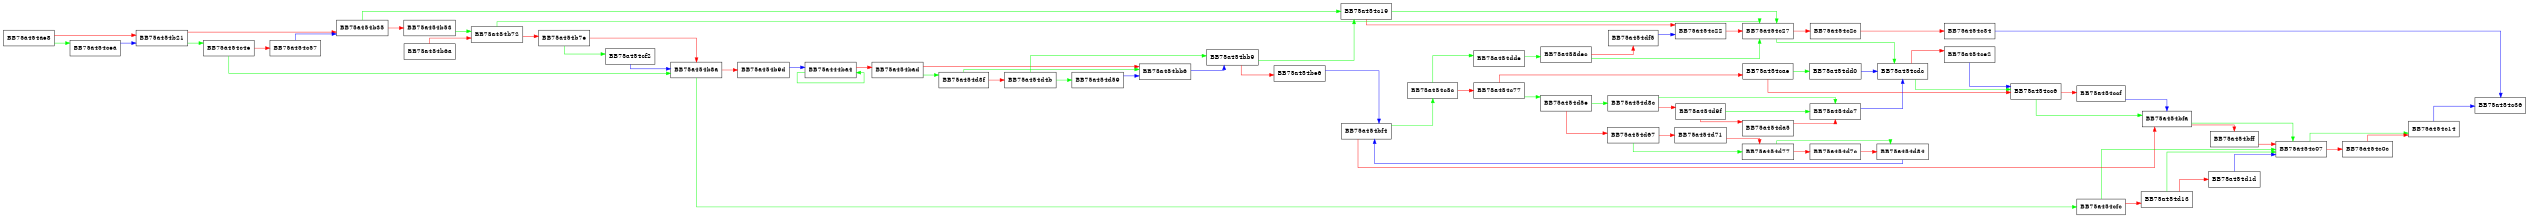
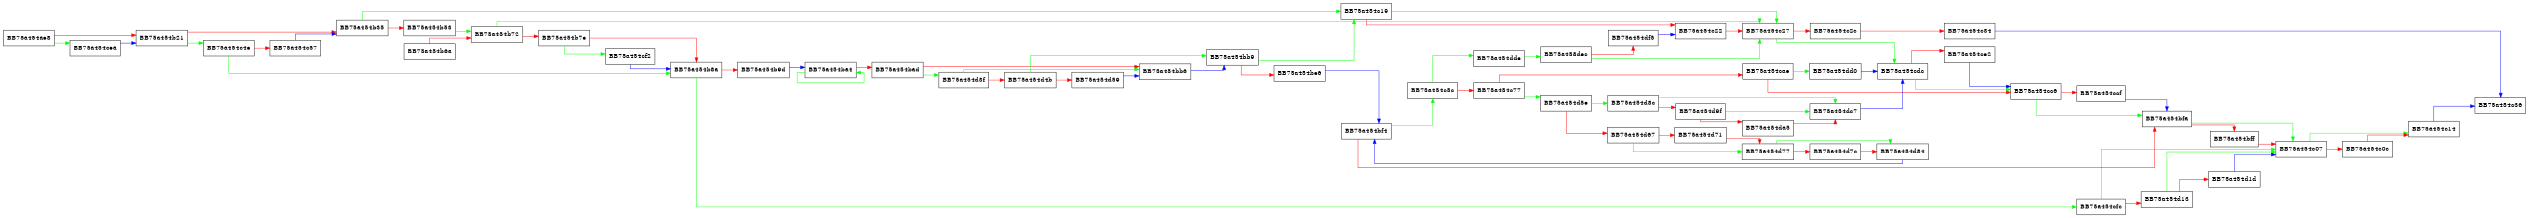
  digraph {
    rankdir=LR
    splines=ortho
    node [shape=box]
    edge [color=red]
    BB75a454ae8
    BB75a454cea
    BB75a454b21
    BB75a454c4e
    BB75a454b35
    BB75a454b8a
    BB75a454c57
    BB75a454c19
    BB75a454b53
    BB75a454cfc
    BB75a454b9d
    BB75a454c27
    BB75a454c22
    BB75a454b72
    BB75a454c2c
    BB75a454cdc
    BB75a454b7e
    BB75a454b6a
    BB75a454cf2
    BB75a454c34
    BB75a454c36
    BB75a454c07
    BB75a454d13
-   BB75a454ba4 [label=BB75a444ba4]
+   BB75a454ba4
    BB75a454c14
    BB75a454c0c
    BB75a454d1d
    BB75a454bad
    BB75a454d3f
    BB75a454bb6
    BB75a454d4b
    BB75a454bb9
    BB75a454d59
    BB75a454be6
    BB75a454bf4
    BB75a454c5c
    BB75a454bfa
    BB75a454dde
    BB75a454c77
    BB75a454bff
    n41 [label=BB75a458dec]
    BB75a454d5e
    BB75a454cae
    BB75a454df5
    BB75a454d8c
    BB75a454d67
    BB75a454dd0
    BB75a454cc6
    BB75a454dc7
    BB75a454d9f
    BB75a454d77
    BB75a454d71
    BB75a454ccf
    BB75a454ce2
    BB75a454da5
    BB75a454d84
    BB75a454d7c
    BB75a454ae8 -> BB75a454cea [color=green]
    BB75a454ae8 -> BB75a454b21
    BB75a454cea -> BB75a454b21 [color=blue]
    BB75a454b21 -> BB75a454c4e [color=green]
    BB75a454b21 -> BB75a454b35
    BB75a454c4e -> BB75a454b8a [color=green]
    BB75a454c4e -> BB75a454c57
    BB75a454b35 -> BB75a454c19 [color=green]
    BB75a454b35 -> BB75a454b53
    BB75a454b8a -> BB75a454cfc [color=green]
    BB75a454b8a -> BB75a454b9d
    BB75a454c57 -> BB75a454b35 [color=blue]
    BB75a454c19 -> BB75a454c27 [color=green]
    BB75a454c19 -> BB75a454c22
    BB75a454b53 -> BB75a454b72 [color=green]
    BB75a454cfc -> BB75a454c07 [color=green]
    BB75a454cfc -> BB75a454d13
    BB75a454b9d -> BB75a454ba4 [color=blue]
    BB75a454c27 -> BB75a454c2c
    BB75a454c27 -> BB75a454cdc [color=green]
    BB75a454c22 -> BB75a454c27
    BB75a454b72 -> BB75a454c27 [color=green]
    BB75a454b72 -> BB75a454b7e
    BB75a454c2c -> BB75a454c34
    BB75a454cdc -> BB75a454cc6 [color=green]
    BB75a454cdc -> BB75a454ce2
    BB75a454b7e -> BB75a454b8a
    BB75a454b7e -> BB75a454cf2 [color=green]
    BB75a454b6a -> BB75a454b72
    BB75a454cf2 -> BB75a454b8a [color=blue]
    BB75a454c34 -> BB75a454c36 [color=blue]
    BB75a454c07 -> BB75a454c14 [color=green]
    BB75a454c07 -> BB75a454c0c
    BB75a454d13 -> BB75a454c07 [color=green]
    BB75a454d13 -> BB75a454d1d
    BB75a454ba4 -> BB75a454ba4 [color=green]
    BB75a454ba4 -> BB75a454bad
    BB75a454c14 -> BB75a454c36 [color=blue]
    BB75a454c0c -> BB75a454c14
    BB75a454d1d -> BB75a454c07 [color=blue]
    BB75a454bad -> BB75a454d3f [color=green]
    BB75a454bad -> BB75a454bb6
    BB75a454d3f -> BB75a454bb6 [color=green]
    BB75a454d3f -> BB75a454d4b
    BB75a454bb6 -> BB75a454bb9 [color=blue]
    BB75a454d4b -> BB75a454bb9 [color=green]
-   BB75a454d4b -> BB75a454d59 [color=green]
+   BB75a454d4b -> BB75a454d59
    BB75a454bb9 -> BB75a454c19 [color=green]
    BB75a454bb9 -> BB75a454be6
    BB75a454d59 -> BB75a454bb6 [color=blue]
    BB75a454be6 -> BB75a454bf4 [color=blue]
    BB75a454bf4 -> BB75a454c5c [color=green]
    BB75a454bf4 -> BB75a454bfa
    BB75a454c5c -> BB75a454dde [color=green]
    BB75a454c5c -> BB75a454c77
    BB75a454bfa -> BB75a454c07 [color=green]
    BB75a454bfa -> BB75a454bff
    BB75a454dde -> n41 [color=green]
    BB75a454c77 -> BB75a454d5e [color=green]
    BB75a454c77 -> BB75a454cae
    BB75a454bff -> BB75a454c07
    n41 -> BB75a454c27 [color=green]
    n41 -> BB75a454df5
    BB75a454d5e -> BB75a454d8c [color=green]
    BB75a454d5e -> BB75a454d67
    BB75a454cae -> BB75a454dd0 [color=green]
    BB75a454cae -> BB75a454cc6
    BB75a454df5 -> BB75a454c22 [color=blue]
    BB75a454d8c -> BB75a454dc7 [color=green]
    BB75a454d8c -> BB75a454d9f
    BB75a454d67 -> BB75a454d77 [color=green]
    BB75a454d67 -> BB75a454d71
    BB75a454dd0 -> BB75a454cdc [color=blue]
    BB75a454cc6 -> BB75a454bfa [color=green]
    BB75a454cc6 -> BB75a454ccf
    BB75a454dc7 -> BB75a454cdc [color=blue]
    BB75a454d9f -> BB75a454dc7 [color=green]
    BB75a454d9f -> BB75a454da5
    BB75a454d77 -> BB75a454d84 [color=green]
    BB75a454d77 -> BB75a454d7c
    BB75a454d71 -> BB75a454d77
    BB75a454ccf -> BB75a454bfa [color=blue]
    BB75a454ce2 -> BB75a454cc6 [color=blue]
    BB75a454da5 -> BB75a454dc7
    BB75a454d84 -> BB75a454bf4 [color=blue]
    BB75a454d7c -> BB75a454d84
  }
